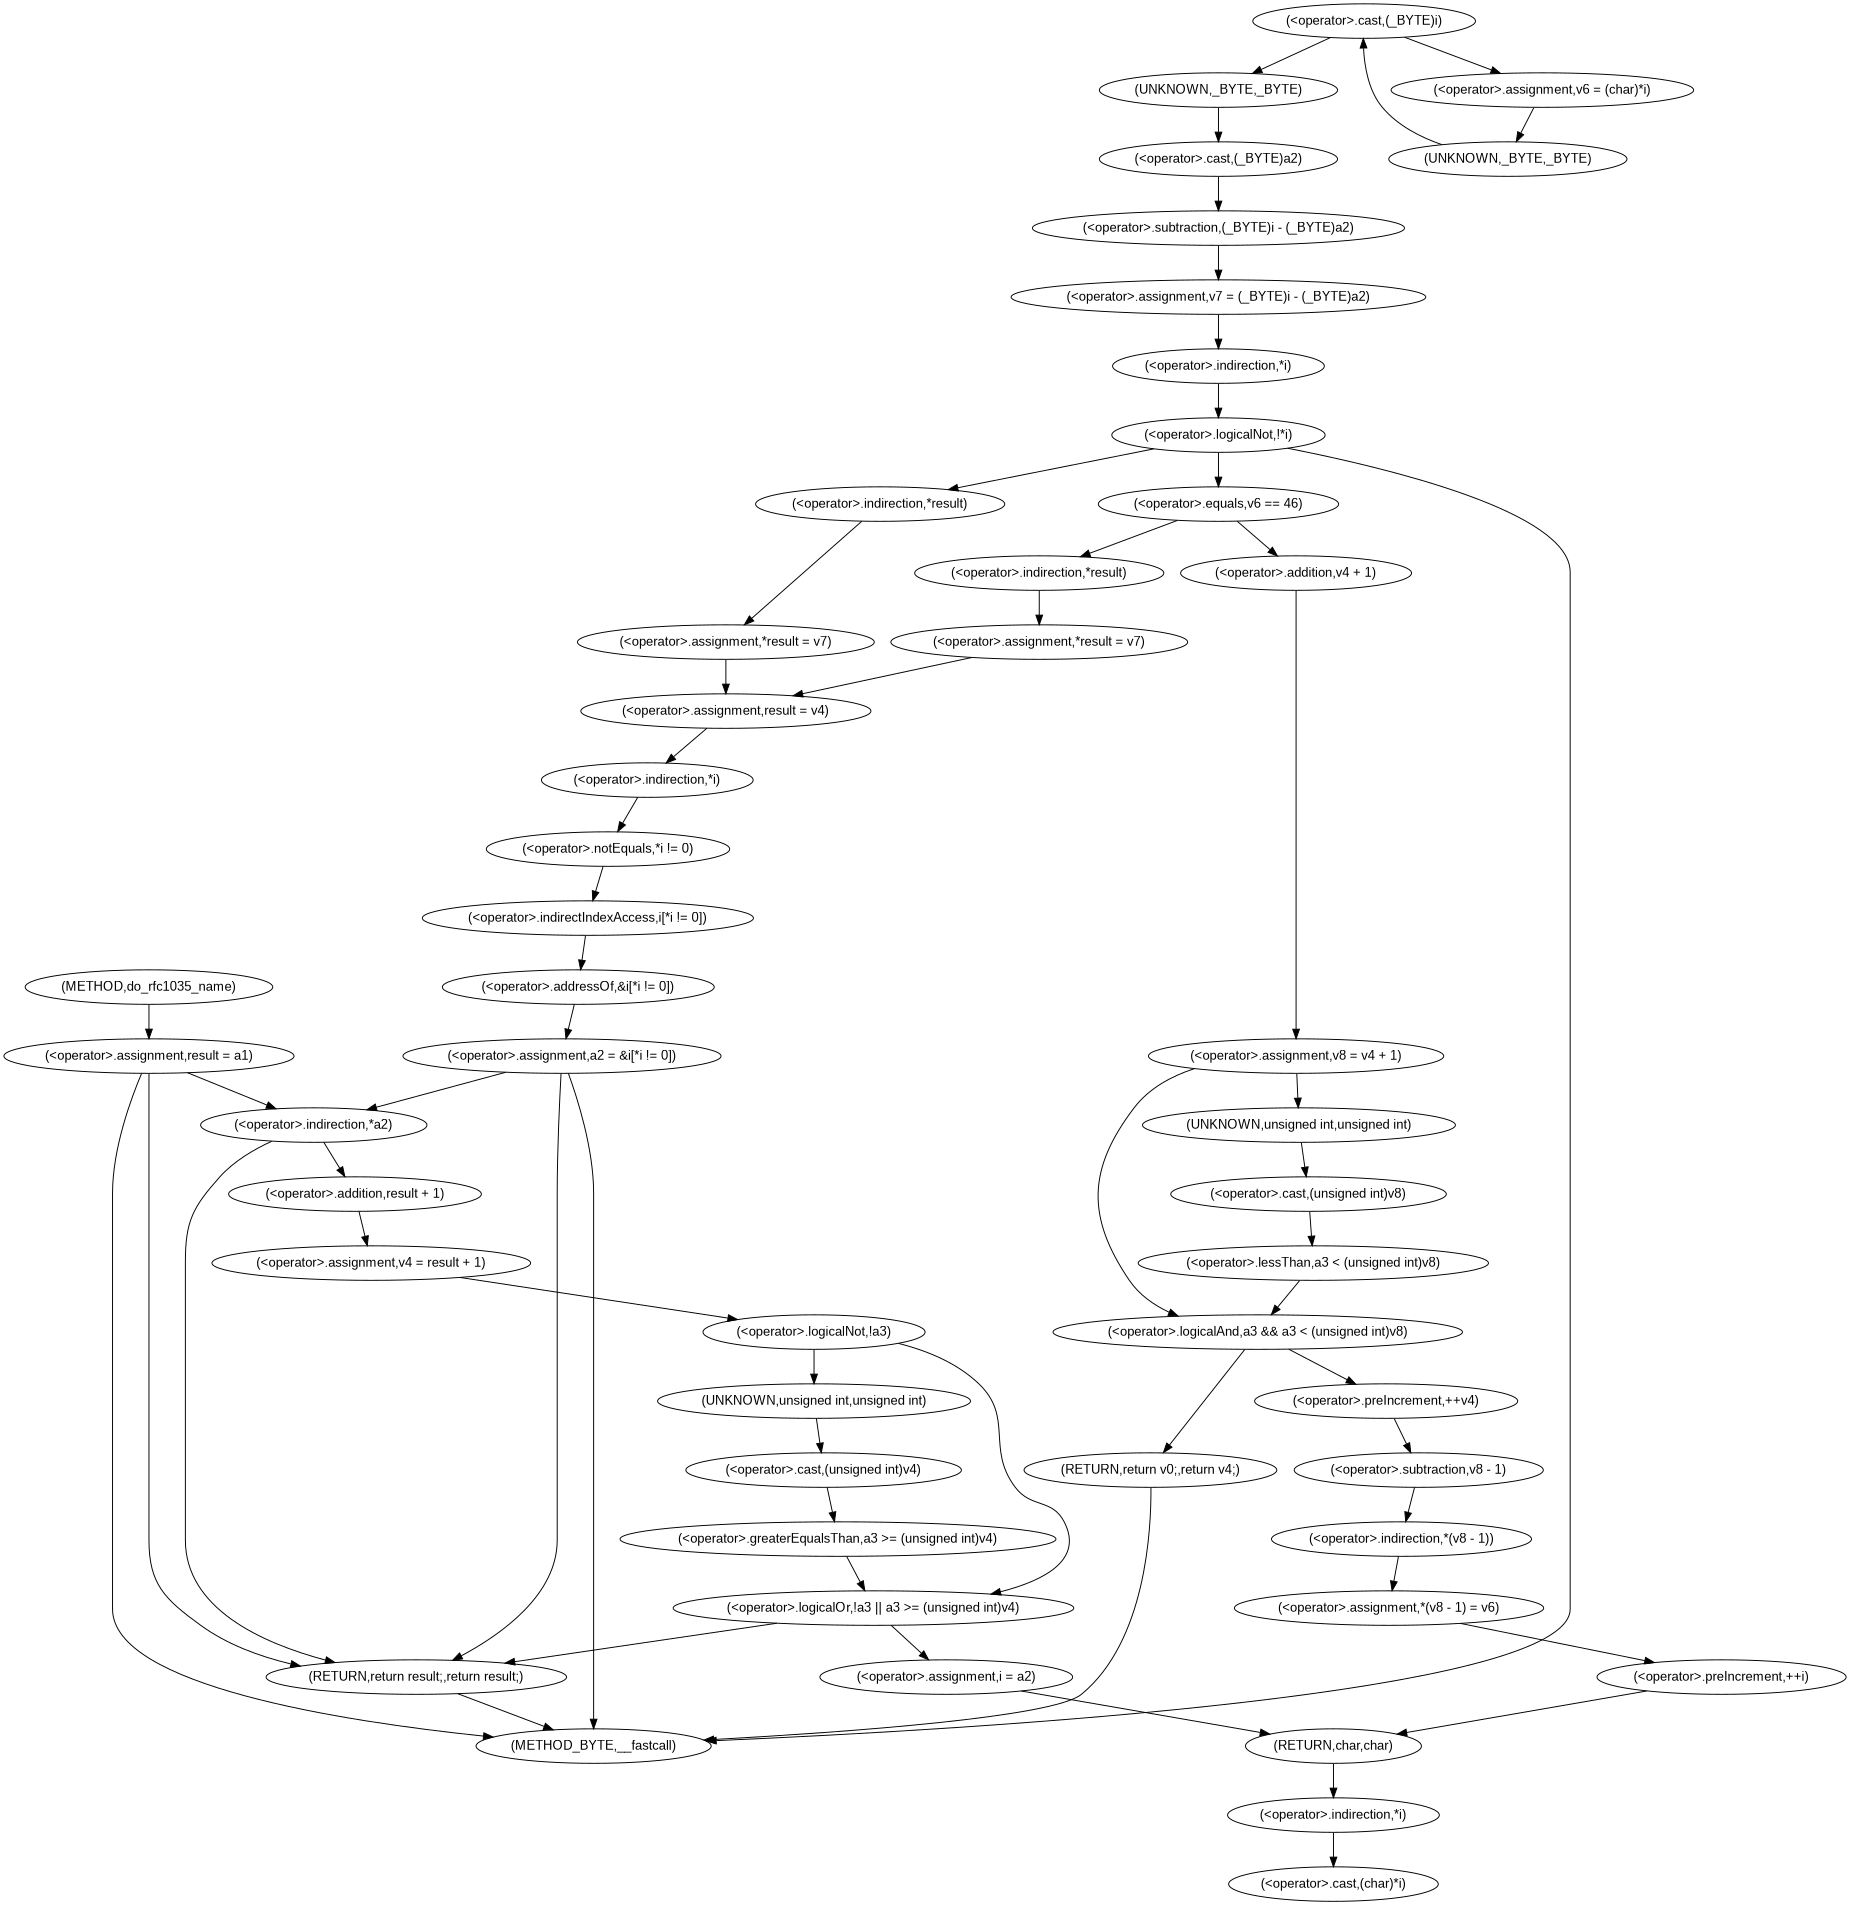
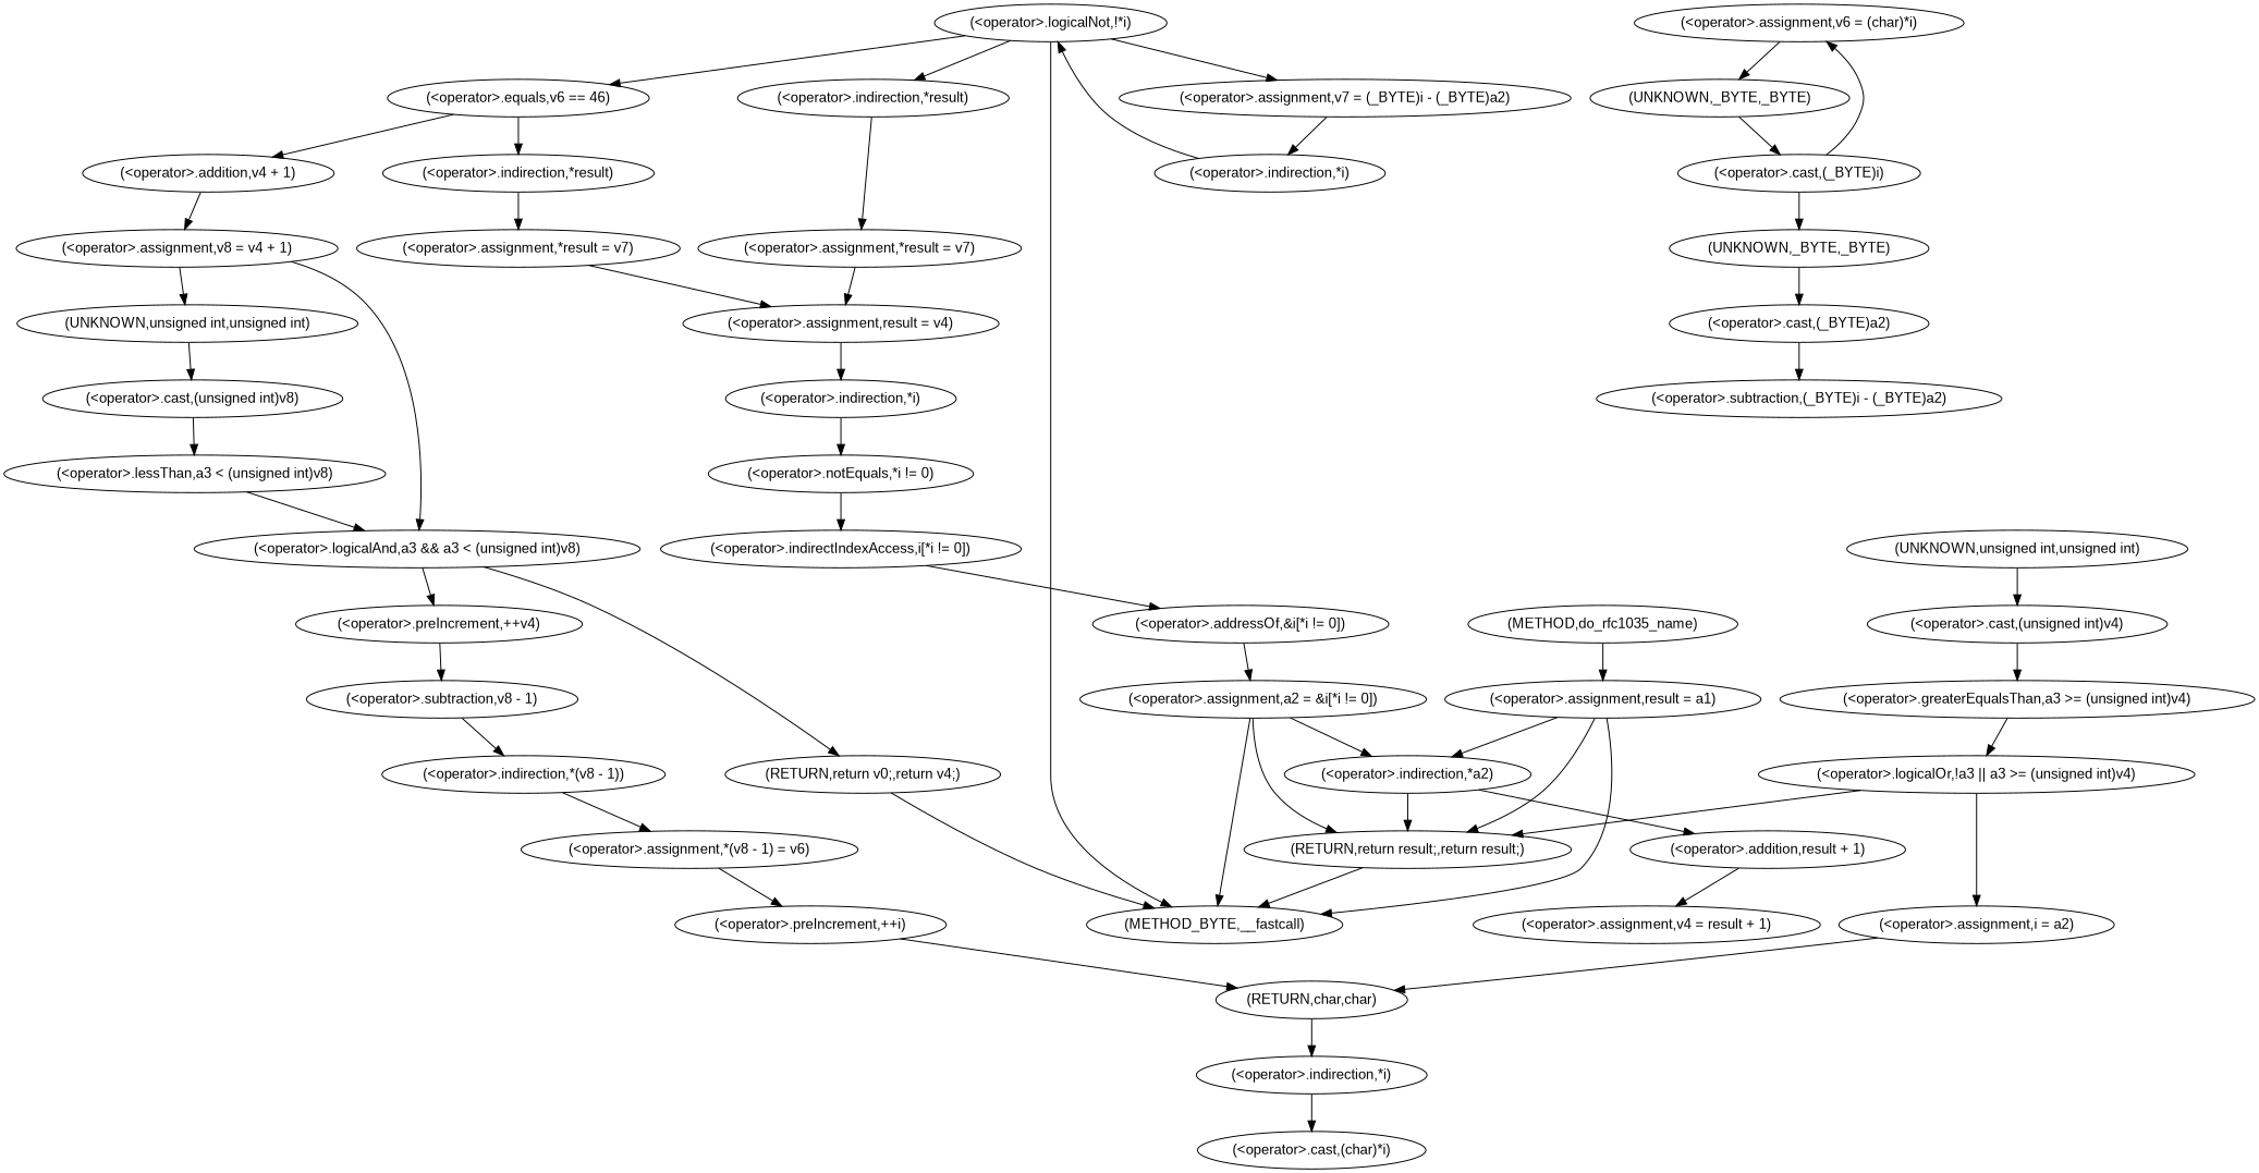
  digraph {
    fontname="Liberation Sans"
    node [fontname="Liberation Sans"]
    edge [fontname="Liberation Sans"]
    n1 [label="(<operator>.assignment,result = a1)"]
    n2 [label="(<operator>.indirection,*a2)"]
    n3 [label="(RETURN,return result;,return result;)"]
    n4 [label="(METHOD_BYTE,__fastcall)"]
    n5 [label="(<operator>.addition,result + 1)"]
    n6 [label="(<operator>.assignment,v4 = result + 1)"]
-   n7 [label="(<operator>.logicalNot,!a3)"]
    n8 [label="(<operator>.logicalOr,!a3 || a3 >= (unsigned int)v4)"]
    n9 [label="(UNKNOWN,unsigned int,unsigned int)"]
    n10 [label="(<operator>.assignment,i = a2)"]
    n11 [label="(RETURN,char,char)"]
    n12 [label="(<operator>.cast,(unsigned int)v4)"]
    n13 [label="(<operator>.greaterEqualsThan,a3 >= (unsigned int)v4)"]
    n14 [label="(<operator>.indirection,*i)"]
    n15 [label="(<operator>.preIncrement,++i)"]
    n16 [label="(<operator>.assignment,v6 = (char)*i)"]
    n17 [label="(UNKNOWN,_BYTE,_BYTE)"]
    n18 [label="(<operator>.cast,(_BYTE)i)"]
    n19 [label="(<operator>.cast,(char)*i)"]
    n20 [label="(<operator>.assignment,v7 = (_BYTE)i - (_BYTE)a2)"]
    n21 [label="(<operator>.indirection,*i)"]
    n22 [label="(<operator>.logicalNot,!*i)"]
    n23 [label="(<operator>.subtraction,(_BYTE)i - (_BYTE)a2)"]
    n24 [label="(UNKNOWN,_BYTE,_BYTE)"]
    n25 [label="(<operator>.cast,(_BYTE)a2)"]
    n26 [label="(<operator>.equals,v6 == 46)"]
    n27 [label="(<operator>.indirection,*result)"]
    n28 [label="(<operator>.indirection,*result)"]
    n29 [label="(<operator>.addition,v4 + 1)"]
    n30 [label="(<operator>.assignment,*result = v7)"]
    n31 [label="(<operator>.assignment,*result = v7)"]
    n32 [label="(<operator>.assignment,v8 = v4 + 1)"]
    n33 [label="(<operator>.assignment,result = v4)"]
    n34 [label="(<operator>.indirection,*i)"]
    n35 [label="(<operator>.logicalAnd,a3 && a3 < (unsigned int)v8)"]
    n36 [label="(UNKNOWN,unsigned int,unsigned int)"]
    n37 [label="(RETURN,return v0;,return v4;)"]
    n38 [label="(<operator>.preIncrement,++v4)"]
    n39 [label="(<operator>.cast,(unsigned int)v8)"]
    n40 [label="(<operator>.subtraction,v8 - 1)"]
    n41 [label="(<operator>.lessThan,a3 < (unsigned int)v8)"]
    n42 [label="(<operator>.indirection,*(v8 - 1))"]
    n43 [label="(<operator>.assignment,*(v8 - 1) = v6)"]
    n44 [label="(<operator>.notEquals,*i != 0)"]
    n45 [label="(<operator>.assignment,a2 = &i[*i != 0])"]
    n46 [label="(<operator>.addressOf,&i[*i != 0])"]
    n47 [label="(<operator>.indirectIndexAccess,i[*i != 0])"]
    n48 [label="(METHOD,do_rfc1035_name)"]
    n1 -> n2
    n1 -> n3
    n1 -> n4
    n2 -> n3
    n2 -> n5
    n3 -> n4
    n5 -> n6
-   n6 -> n7
-   n7 -> n8
-   n7 -> n9
    n8 -> n3
    n8 -> n10
    n9 -> n12
    n10 -> n11
    n11 -> n14
    n12 -> n13
    n13 -> n8
    n14 -> n19
    n15 -> n11
    n16 -> n17
    n17 -> n18
    n18 -> n16
    n18 -> n24
    n20 -> n21
    n21 -> n22
    n22 -> n4
    n22 -> n26
    n22 -> n27
-   n23 -> n20
+   n22 -> n20
    n24 -> n25
    n25 -> n23
    n26 -> n28
    n26 -> n29
    n27 -> n30
    n28 -> n31
    n29 -> n32
    n30 -> n33
    n31 -> n33
    n32 -> n35
    n32 -> n36
    n33 -> n34
    n34 -> n44
    n35 -> n37
    n35 -> n38
    n36 -> n39
    n37 -> n4
    n38 -> n40
    n39 -> n41
    n40 -> n42
    n41 -> n35
    n42 -> n43
    n43 -> n15
    n44 -> n47
    n45 -> n2
    n45 -> n3
    n45 -> n4
    n46 -> n45
    n47 -> n46
    n48 -> n1
  }
